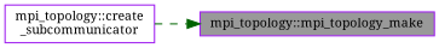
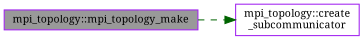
  digraph {
    rankdir=LR
    fontname="Noto Serif"
    node [color=purple fontname="Noto Serif" fontsize=10 shape=box style=filled]
    n1 [fillcolor=grey60 fontcolor=black height=0.2 label="mpi_topology::mpi_topology_make" width=0.4]
    n2 [fillcolor=white height=0.2 label="mpi_topology::create\l_subcommunicator" width=0.4]
-   n2 -> n1 [color=darkgreen fontname="Noto Serif" fontsize=10 labelfontname=Helvetica labelfontsize=10 style=dashed]
+   n1 -> n2 [color=darkgreen fontname="Noto Serif" fontsize=10 labelfontname=Helvetica labelfontsize=10 style=dashed]
  }
